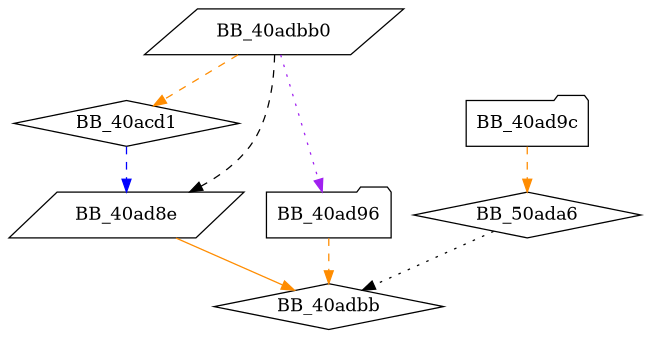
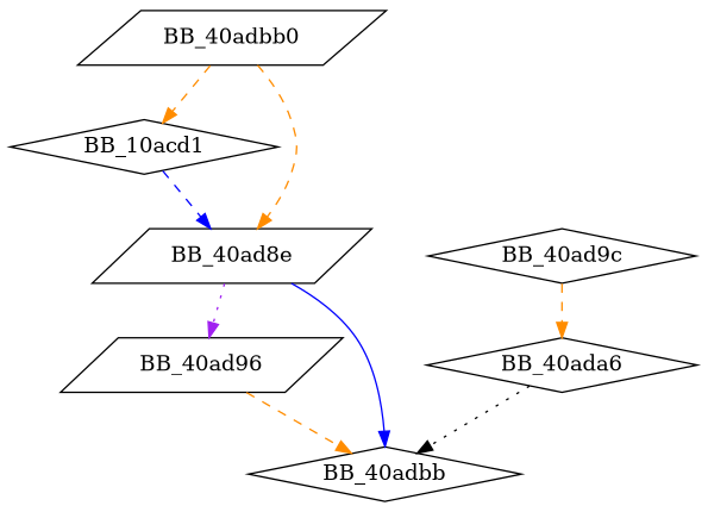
  digraph {
    node [shape=diamond]
    edge [color=darkorange style=dashed]
    n1 [label=BB_40adbb0 shape=parallelogram]
-   BB_40acd1
+   BB_40acd1 [label=BB_10acd1]
    BB_40ad8e [shape=parallelogram]
-   BB_40ad96 [shape=folder]
+   BB_40ad96 [shape=parallelogram]
    BB_40adbb
-   BB_40ad9c [shape=folder]
-   BB_40ada6 [label=BB_50ada6]
+   BB_40ad9c
+   BB_40ada6
    n1 -> BB_40acd1
-   n1 -> BB_40ad8e [color=black]
+   n1 -> BB_40ad8e
    BB_40acd1 -> BB_40ad8e [color=blue]
-   n1 -> BB_40ad96 [color=purple style=dotted]
-   BB_40ad8e -> BB_40adbb [style=solid]
+   BB_40ad8e -> BB_40ad96 [color=purple style=dotted]
+   BB_40ad8e -> BB_40adbb [color=blue style=solid]
    BB_40ad96 -> BB_40adbb
    BB_40ad9c -> BB_40ada6
    BB_40ada6 -> BB_40adbb [color=black style=dotted]
  }
